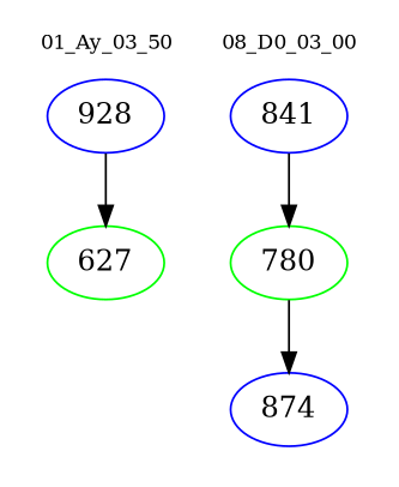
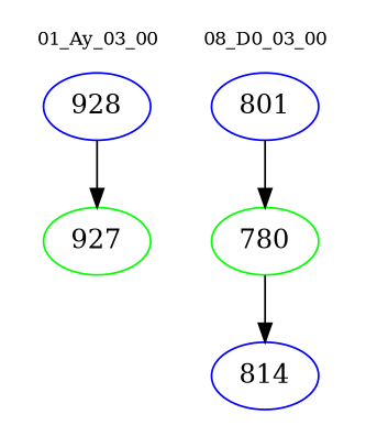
  digraph {
    node [color=blue]
    edge [color=black]
    n1 [label=928]
-   n2 [color=green label=627]
-   n3 [label=841]
+   n2 [color=green label=927]
+   n3 [label=801]
    n4 [color=green label=780]
-   n5 [label=874]
+   n5 [label=814]
    subgraph cluster_1 {
      color=white
      fontsize=10
-     label="01_Ay_03_50"
+     label="01_Ay_03_00"
      n1
      n2
    }
    subgraph cluster_2 {
      color=white
      fontsize=10
      label="08_D0_03_00"
      n3
      n4
      n5
    }
    n1 -> n2
    n3 -> n4
    n4 -> n5
  }
